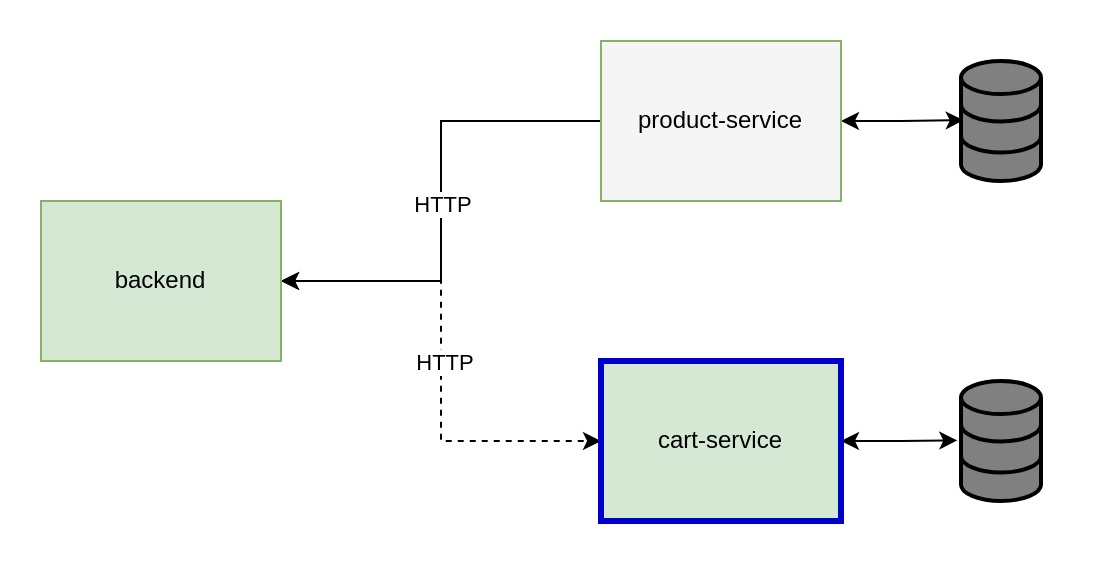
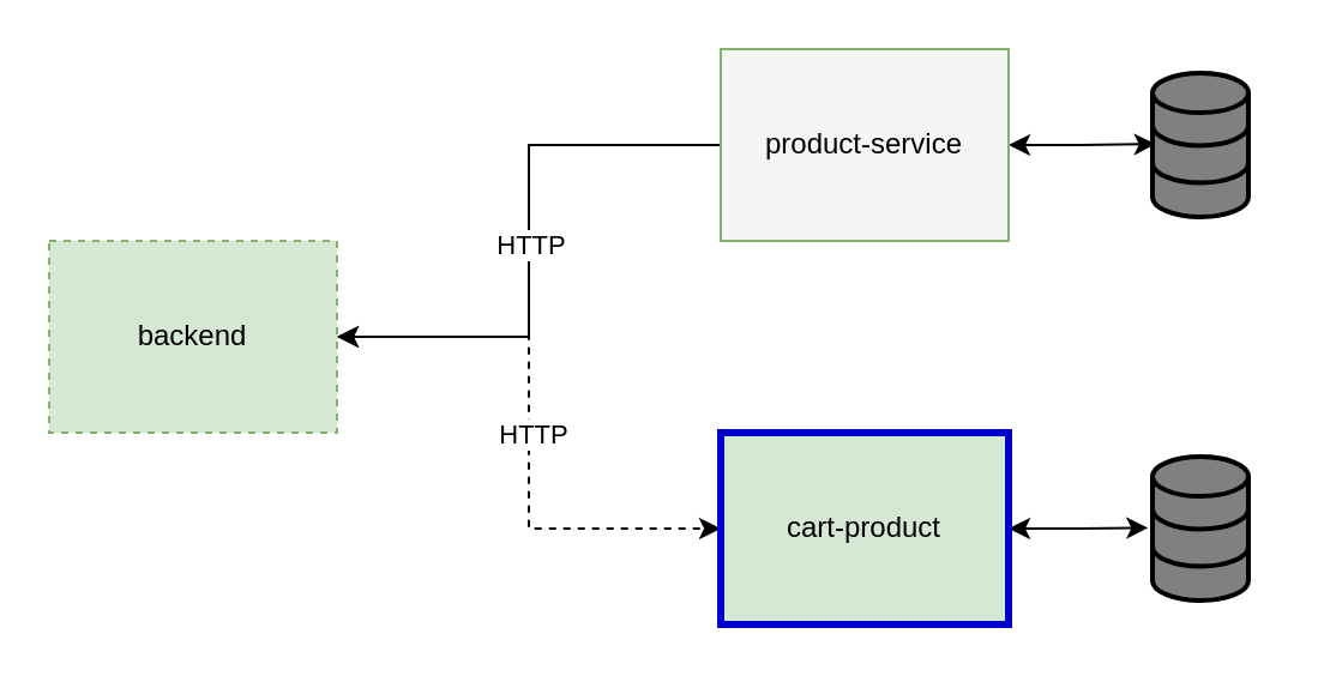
  <mxCell id="0" />
  <mxCell id="1" parent="0" />
  <mxCell id="2" style="edgeStyle=orthogonalEdgeStyle;rounded=0;orthogonalLoop=1;jettySize=auto;html=1;entryX=0;entryY=0.5;entryDx=0;entryDy=0;startArrow=classic;startFill=1;endArrow=none;" parent="1" source="6" target="8" edge="1"><mxGeometry relative="1" as="geometry" /></mxCell>
  <mxCell id="3" value="HTTP" style="edgeLabel;html=1;align=center;verticalAlign=middle;resizable=0;points=[];" parent="2" vertex="1" connectable="0"><mxGeometry x="0.061" relative="1" as="geometry"><mxPoint y="8" as="offset" /></mxGeometry></mxCell>
  <mxCell id="4" style="edgeStyle=orthogonalEdgeStyle;rounded=0;orthogonalLoop=1;jettySize=auto;html=1;startArrow=classic;startFill=1;dashed=1;" parent="1" source="6" target="10" edge="1"><mxGeometry relative="1" as="geometry" /></mxCell>
  <mxCell id="5" value="HTTP" style="edgeLabel;html=1;align=center;verticalAlign=middle;resizable=0;points=[];" parent="4" vertex="1" connectable="0"><mxGeometry x="0.095" y="1" relative="1" as="geometry"><mxPoint y="-11" as="offset" /></mxGeometry></mxCell>
- <mxCell id="6" value="backend" style="rounded=0;whiteSpace=wrap;html=1;fillColor=#d5e8d4;strokeColor=#82b366;" parent="1" vertex="1"><mxGeometry y="100" width="120" height="80" as="geometry" x="20" /></mxCell>
+ <mxCell id="6" value="backend" style="rounded=0;whiteSpace=wrap;html=1;fillColor=#d5e8d4;strokeColor=#82b366;dashed=1;" parent="1" vertex="1"><mxGeometry y="100" width="120" height="80" as="geometry" x="20" /></mxCell>
  <mxCell id="7" style="edgeStyle=orthogonalEdgeStyle;rounded=0;orthogonalLoop=1;jettySize=auto;html=1;entryX=0.034;entryY=0.493;entryDx=0;entryDy=0;entryPerimeter=0;startArrow=classic;startFill=1;" parent="1" source="8" target="12" edge="1"><mxGeometry relative="1" as="geometry" /></mxCell>
  <mxCell id="8" value="product-service" style="rounded=0;whiteSpace=wrap;html=1;fillColor=#f5f5f5;strokeColor=#82b366;" parent="1" vertex="1"><mxGeometry x="300" y="20" width="120" height="80" as="geometry" /></mxCell>
  <mxCell id="9" style="edgeStyle=orthogonalEdgeStyle;rounded=0;orthogonalLoop=1;jettySize=auto;html=1;entryX=-0.046;entryY=0.495;entryDx=0;entryDy=0;entryPerimeter=0;startArrow=classic;startFill=1;" parent="1" source="10" target="15" edge="1"><mxGeometry relative="1" as="geometry" /></mxCell>
- <mxCell id="10" value="cart-service" style="rounded=0;whiteSpace=wrap;html=1;fillColor=#d5e8d4;strokeColor=#0000CC;strokeWidth=3;" parent="1" vertex="1"><mxGeometry x="300" y="180" width="120" height="80" as="geometry" /></mxCell>
+ <mxCell id="10" value="cart-product" style="rounded=0;whiteSpace=wrap;html=1;fillColor=#d5e8d4;strokeColor=#0000CC;strokeWidth=3;" parent="1" vertex="1"><mxGeometry x="300" y="180" width="120" height="80" as="geometry" /></mxCell>
  <mxCell id="11" value="" style="group" parent="1" vertex="1" connectable="0"><mxGeometry x="480" y="30" width="50" height="70" as="geometry" /></mxCell>
  <mxCell id="12" value="" style="html=1;verticalLabelPosition=bottom;align=center;labelBackgroundColor=#ffffff;verticalAlign=top;strokeWidth=2;strokeColor=#000000;shadow=0;dashed=0;shape=mxgraph.ios7.icons.data;fillColor=#808080;" parent="11" vertex="1"><mxGeometry width="40" height="60" as="geometry" /></mxCell>
  <mxCell id="13" value="" style="shape=image;verticalLabelPosition=bottom;labelBackgroundColor=default;verticalAlign=top;aspect=fixed;imageAspect=0;image=https://cdn.icon-icons.com/icons2/2415/PNG/512/mongodb_original_logo_icon_146424.png;" parent="11" vertex="1"><mxGeometry x="20" y="40" width="30" height="30" as="geometry" /></mxCell>
  <mxCell id="14" value="" style="group" parent="1" vertex="1" connectable="0"><mxGeometry x="480" y="190" width="50" height="70" as="geometry" /></mxCell>
  <mxCell id="15" value="" style="html=1;verticalLabelPosition=bottom;align=center;labelBackgroundColor=#ffffff;verticalAlign=top;strokeWidth=2;strokeColor=#000000;shadow=0;dashed=0;shape=mxgraph.ios7.icons.data;fillColor=#808080;container=0;" parent="14" vertex="1"><mxGeometry width="40" height="60" as="geometry" /></mxCell>
  <mxCell id="16" value="" style="shape=image;verticalLabelPosition=bottom;labelBackgroundColor=default;verticalAlign=top;aspect=fixed;imageAspect=0;image=https://upload.wikimedia.org/wikipedia/commons/thumb/2/29/Postgresql_elephant.svg/1985px-Postgresql_elephant.svg.png;container=0;" parent="14" vertex="1"><mxGeometry x="20.92" y="40" width="29.08" height="30" as="geometry" /></mxCell>
